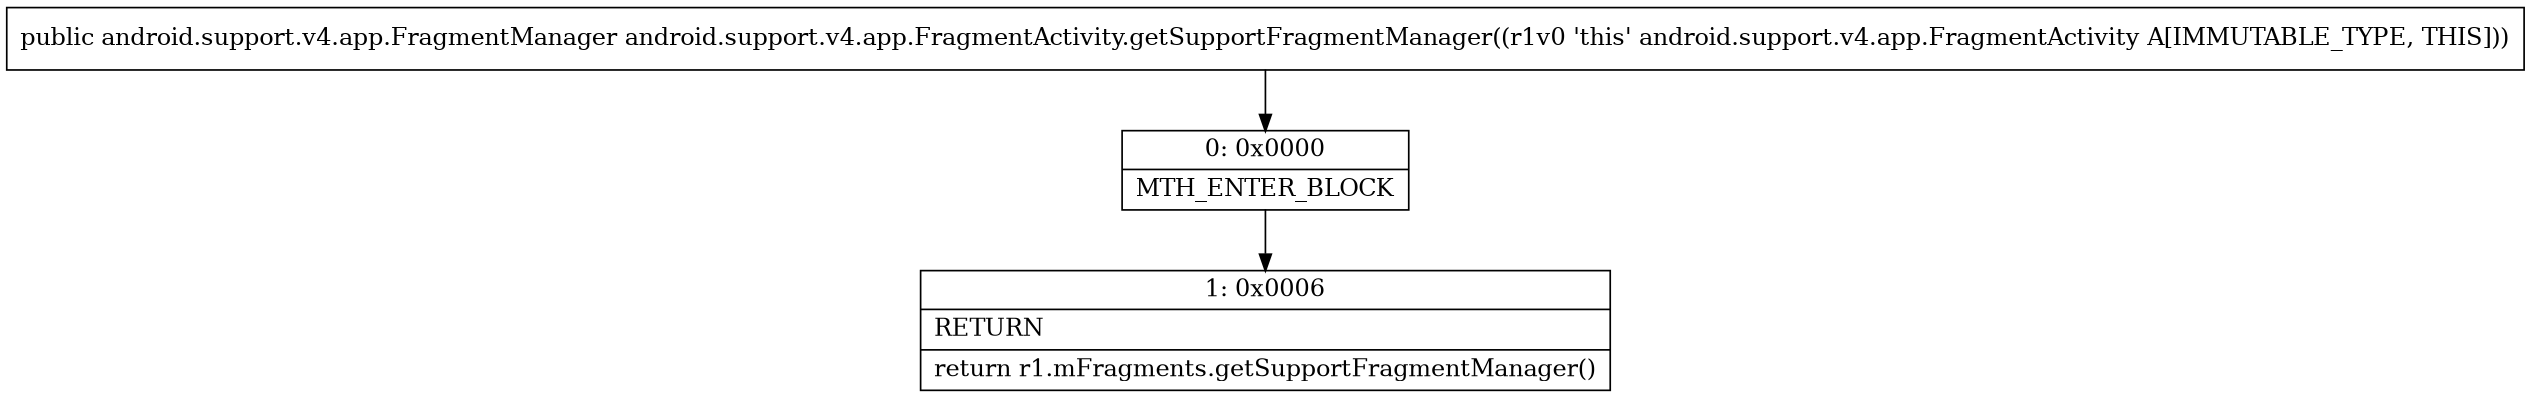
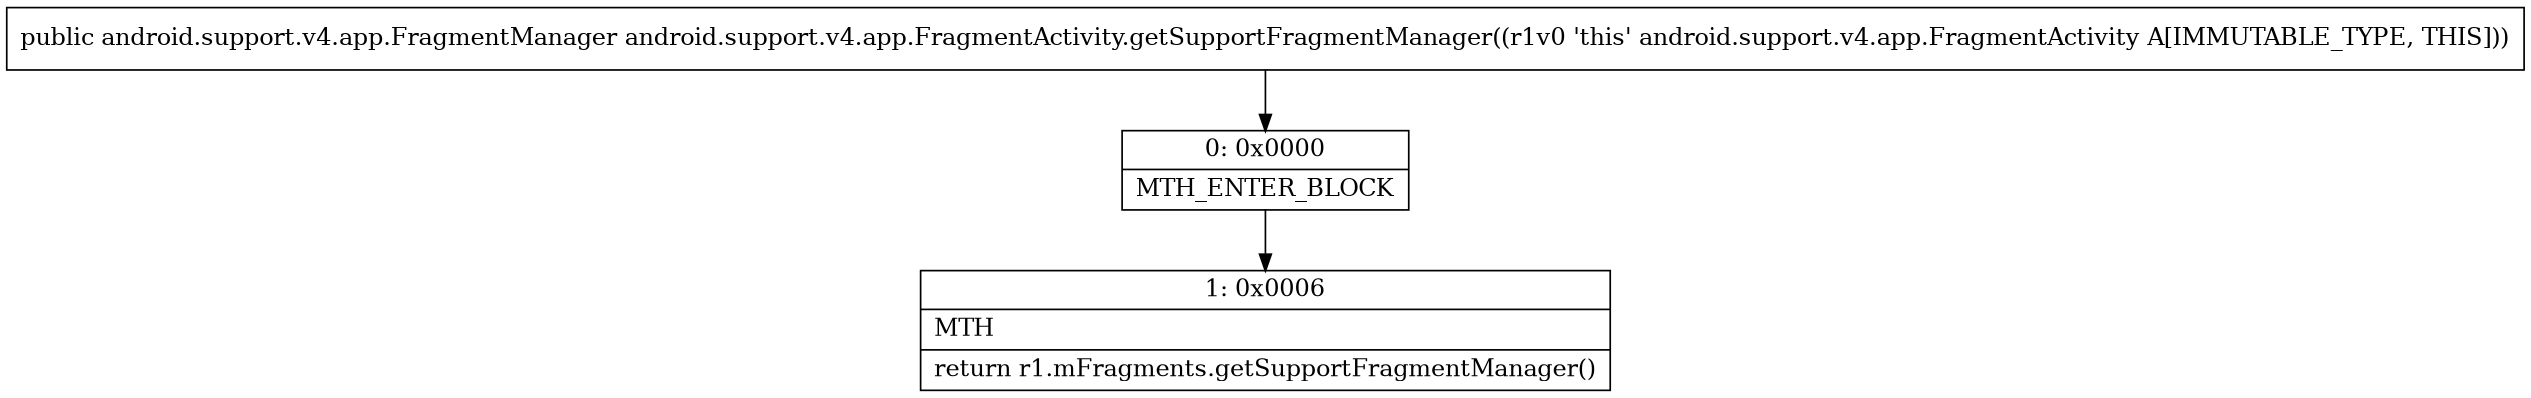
  digraph {
    node [shape=record]
    n1 [label="{0\:\ 0x0000|MTH_ENTER_BLOCK\l}"]
-   n2 [label="{1\:\ 0x0006|RETURN\l|return r1.mFragments.getSupportFragmentManager()\l}"]
+   n2 [label="{1\:\ 0x0006|MTH\l|return r1.mFragments.getSupportFragmentManager()\l}"]
    n3 [label="{public android.support.v4.app.FragmentManager android.support.v4.app.FragmentActivity.getSupportFragmentManager((r1v0 'this' android.support.v4.app.FragmentActivity A[IMMUTABLE_TYPE, THIS])) }"]
    n1 -> n2
    n3 -> n1
  }
